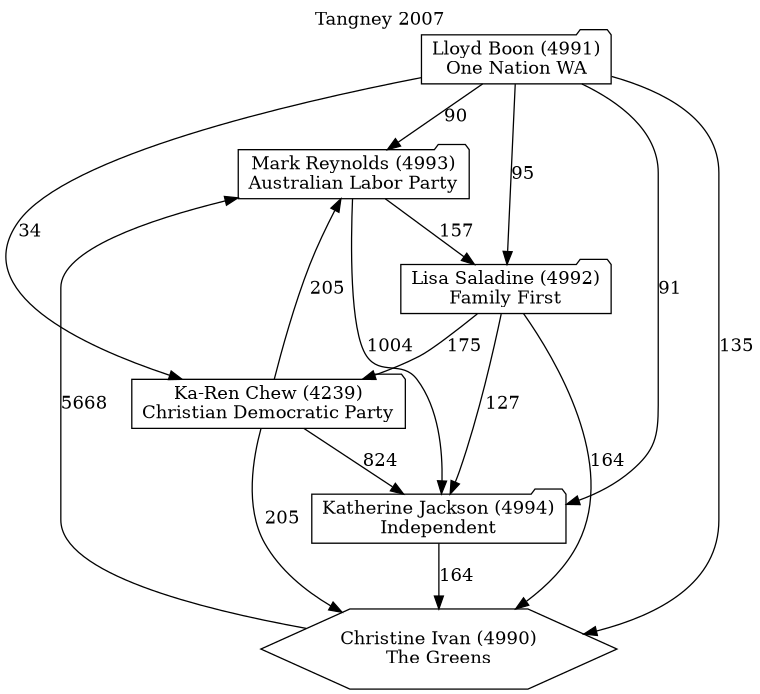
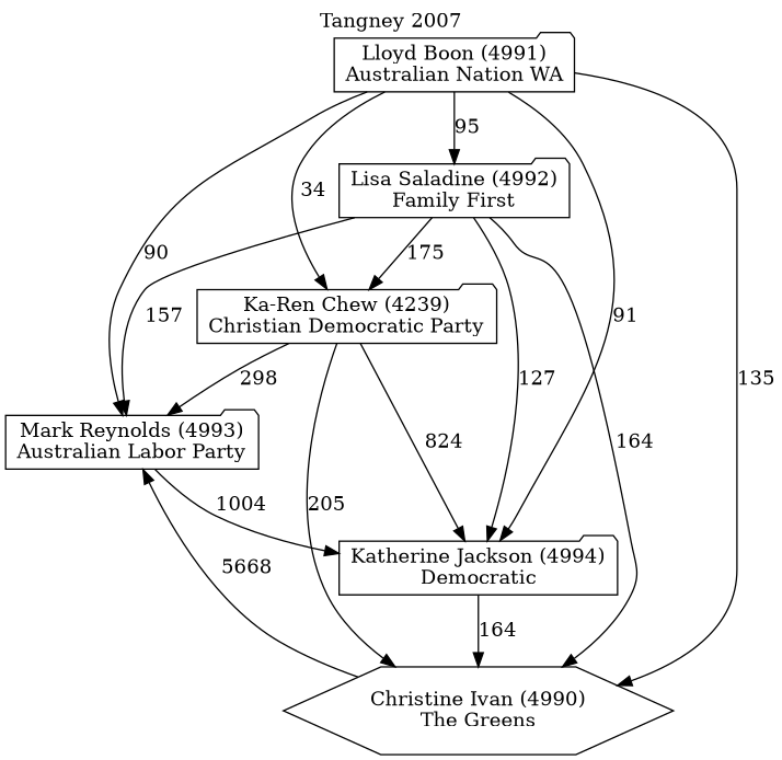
  digraph {
    label="Tangney 2007"
    labelloc=t
    mclimit=10
    node [shape=folder]
    n1 [label="Mark Reynolds (4993)\nAustralian Labor Party"]
-   n2 [label="Katherine Jackson (4994)\nIndependent"]
+   n2 [label="Katherine Jackson (4994)\nDemocratic"]
    n3 [label="Christine Ivan (4990)\nThe Greens" shape=hexagon]
    n4 [label="Ka-Ren Chew (4239)\nChristian Democratic Party"]
    n5 [label="Lisa Saladine (4992)\nFamily First"]
-   n6 [label="Lloyd Boon (4991)\nOne Nation WA"]
+   n6 [label="Lloyd Boon (4991)\nAustralian Nation WA"]
    n1 -> n2 [label=1004]
    n2 -> n3 [label=164]
    n3 -> n1 [label=5668]
-   n4 -> n1 [label=205]
+   n4 -> n1 [label=298]
    n4 -> n2 [label=824]
    n4 -> n3 [label=205]
-   n1 -> n5 [label=157]
+   n5 -> n1 [label=157]
    n5 -> n2 [label=127]
    n5 -> n3 [label=164]
    n5 -> n4 [label=175]
    n6 -> n1 [label=90]
    n6 -> n2 [label=91]
    n6 -> n3 [label=135]
    n6 -> n4 [label=34]
    n6 -> n5 [label=95]
  }
